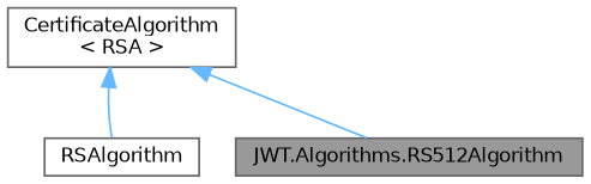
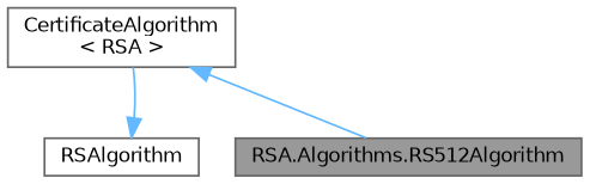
  digraph {
    node [color=gray40 fillcolor=white fontname=Helvetica fontsize=10 shape=box style=filled]
    edge [color=steelblue1 dir=back fontname=Helvetica fontsize=10 labelfontname=Helvetica labelfontsize=10 style=solid]
-   n1 [fillcolor=grey60 fontcolor=black height=0.2 label="JWT.Algorithms.RS512Algorithm" width=0.4]
+   n1 [fillcolor=grey60 fontcolor=black height=0.2 label="RSA.Algorithms.RS512Algorithm" width=0.4]
    n2 [height=0.2 label=RSAlgorithm width=0.4]
    n3 [height=0.2 label="CertificateAlgorithm\l\< RSA \>" width=0.4]
    n3 -> n1
-   n3 -> n2
+   n2 -> n3
  }
